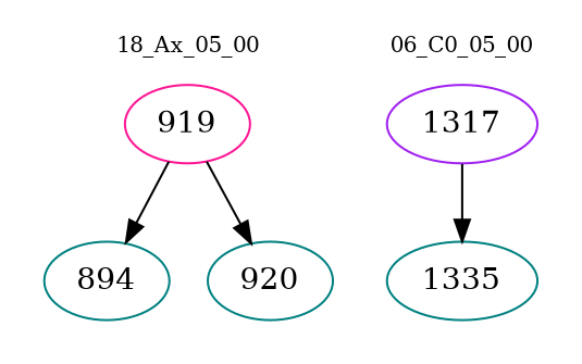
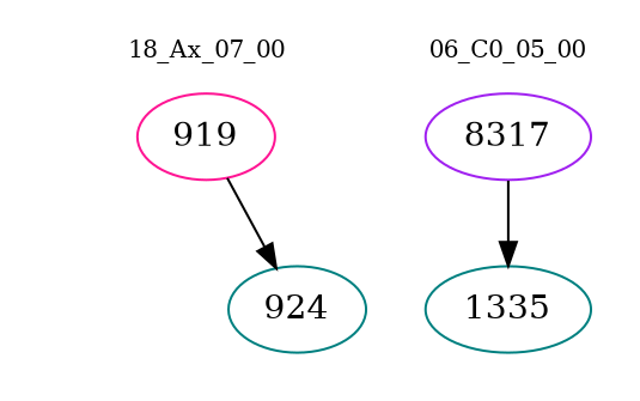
  digraph {
    node [color=teal]
    edge [color=black]
    n1 [color=deeppink label=919]
-   n2 [label=894]
-   n3 [label=920]
-   n4 [color=purple label=1317]
+   n3 [label=924]
+   n4 [color=purple label=8317]
    n5 [label=1335]
    subgraph cluster_1 {
      color=white
      fontsize=10
-     label="18_Ax_05_00"
+     label="18_Ax_07_00"
      n1
-     n2
      n3
    }
    subgraph cluster_2 {
      color=white
      fontsize=10
      label="06_C0_05_00"
      n4
      n5
    }
-   n1 -> n2
    n1 -> n3
    n4 -> n5
  }
